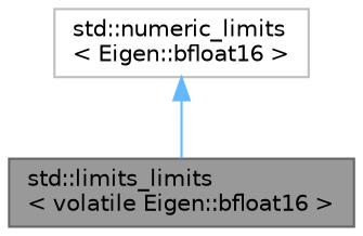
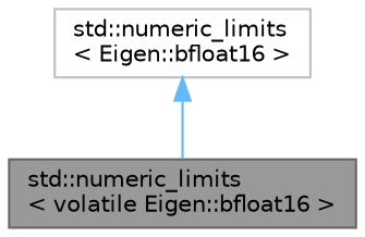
  digraph {
    node [fontname=Helvetica fontsize=10 shape=box style=filled]
-   n1 [color=gray40 fillcolor=grey60 fontcolor=black height=0.2 label="std::limits_limits\l\< volatile Eigen::bfloat16 \>" width=0.4]
+   n1 [color=gray40 fillcolor=grey60 fontcolor=black height=0.2 label="std::numeric_limits\l\< volatile Eigen::bfloat16 \>" width=0.4]
    n2 [color=grey75 fillcolor=white height=0.2 label="std::numeric_limits\l\< Eigen::bfloat16 \>" width=0.4]
    n2 -> n1 [color=steelblue1 dir=back fontname=Helvetica fontsize=10 labelfontname=Helvetica labelfontsize=10 style=solid]
  }
